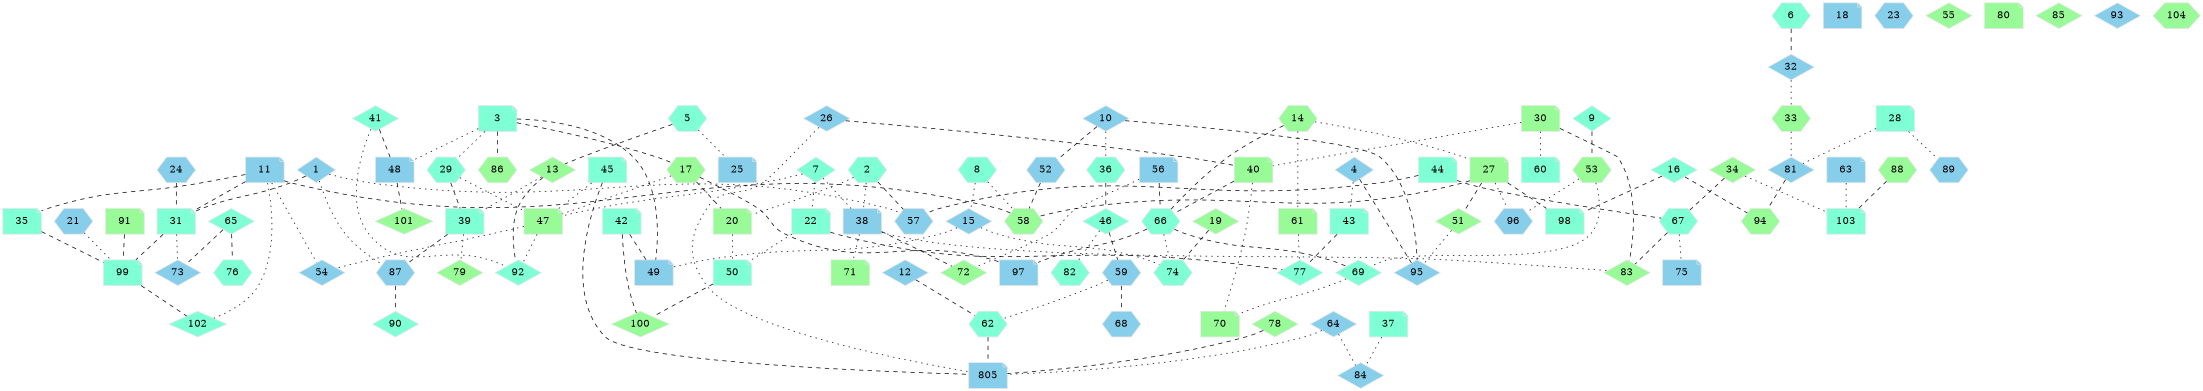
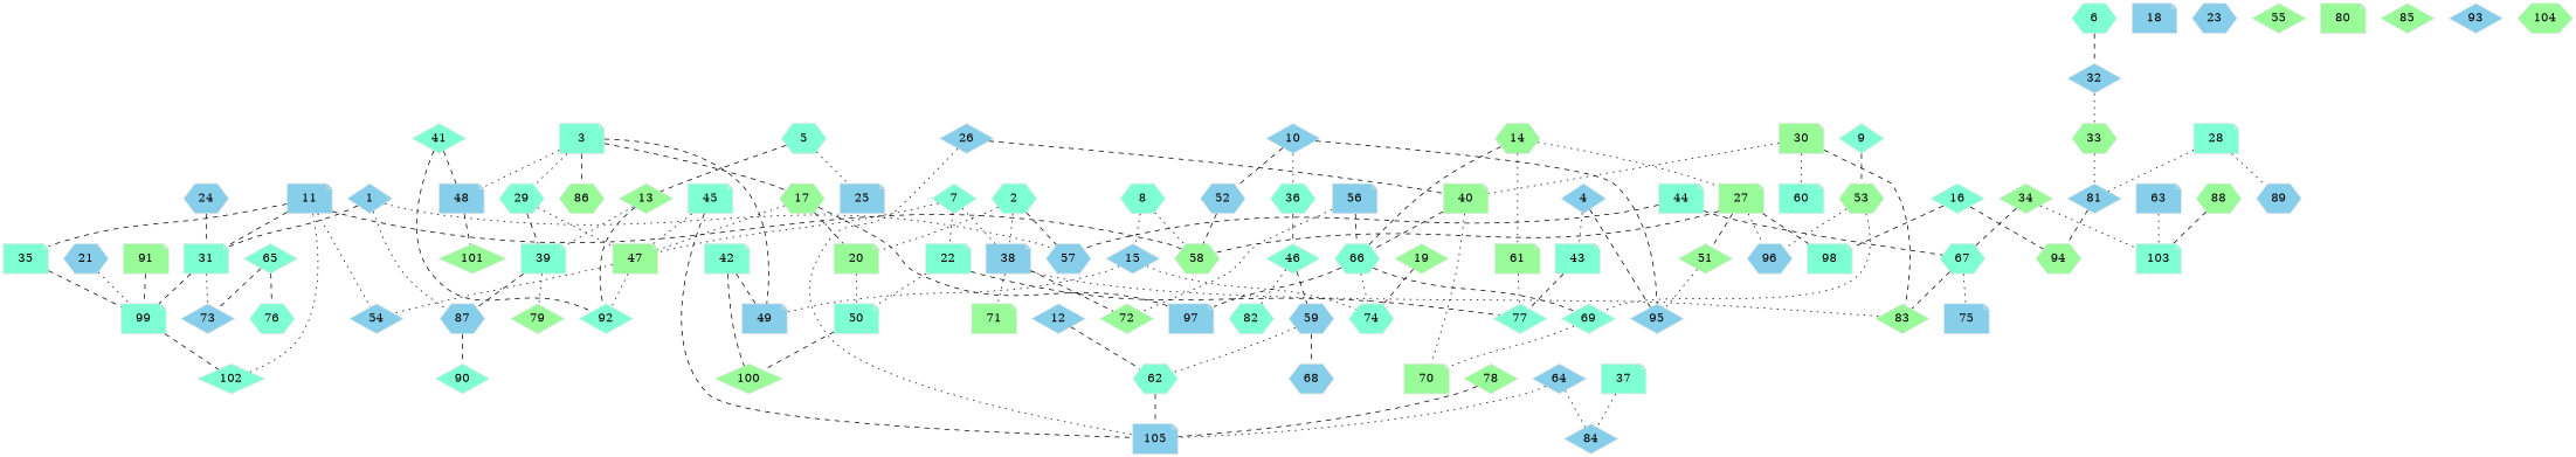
  graph {
    fontname="DejaVu Serif"
    node [color=gray90 fillcolor=aquamarine fontname="DejaVu Serif" shape=diamond style=filled]
    edge [fontname="DejaVu Serif" style=dashed]
    1 [fillcolor=skyblue]
    31 [shape=note]
    57 [fillcolor=skyblue shape=hexagon]
    87 [fillcolor=skyblue shape=hexagon]
    99 [shape=note]
    73 [fillcolor=skyblue]
    90
    2 [shape=hexagon]
    20 [fillcolor=palegreen shape=note]
    38 [fillcolor=skyblue shape=note]
    50 [shape=note]
    83 [fillcolor=palegreen]
    71 [fillcolor=palegreen shape=note]
    72 [fillcolor=palegreen]
    3 [shape=note]
    17 [fillcolor=palegreen shape=hexagon]
    29 [shape=hexagon]
    48 [fillcolor=skyblue shape=note]
    49 [fillcolor=skyblue shape=note]
    86 [fillcolor=palegreen shape=hexagon]
    47 [fillcolor=palegreen shape=note]
    97 [fillcolor=skyblue shape=note]
    39 [shape=note]
    101 [fillcolor=palegreen]
    4 [fillcolor=skyblue]
    43 [shape=note]
    95 [fillcolor=skyblue]
    77
    5 [shape=hexagon]
    13 [fillcolor=palegreen]
    25 [fillcolor=skyblue shape=note]
    92
    6 [shape=hexagon]
    32 [fillcolor=skyblue]
    33 [fillcolor=palegreen shape=hexagon]
    7
    22 [shape=note]
    54 [fillcolor=skyblue]
    8 [shape=hexagon]
    15 [fillcolor=skyblue]
    58 [fillcolor=palegreen shape=hexagon]
    74 [shape=hexagon]
    53 [fillcolor=palegreen shape=hexagon]
    9
    96 [fillcolor=skyblue shape=hexagon]
    69
    10 [fillcolor=skyblue]
    36 [shape=hexagon]
    52 [fillcolor=skyblue shape=hexagon]
    46
    11 [fillcolor=skyblue shape=note]
    35 [shape=note]
    102
    12 [fillcolor=skyblue]
    62 [shape=hexagon]
-   105 [fillcolor=skyblue shape=note label=805]
+   105 [fillcolor=skyblue shape=note]
    79 [fillcolor=palegreen]
    14 [fillcolor=palegreen shape=hexagon]
    27 [fillcolor=palegreen shape=note]
    61 [fillcolor=palegreen shape=note]
    66 [shape=hexagon]
    98 [shape=note]
    51 [fillcolor=palegreen]
    94 [fillcolor=palegreen shape=hexagon]
    16
    18 [fillcolor=skyblue shape=note]
    19 [fillcolor=palegreen]
    100 [fillcolor=palegreen]
    21 [fillcolor=skyblue shape=hexagon]
    23 [fillcolor=skyblue shape=hexagon]
    24 [fillcolor=skyblue shape=hexagon]
    26 [fillcolor=skyblue]
    40 [fillcolor=palegreen shape=note]
    70 [fillcolor=palegreen shape=note]
    28 [shape=note]
    81 [fillcolor=skyblue]
    89 [fillcolor=skyblue shape=hexagon]
    30 [fillcolor=palegreen shape=note]
    60 [shape=note]
    34 [fillcolor=palegreen]
    67 [shape=hexagon]
    103 [shape=note]
    75 [fillcolor=skyblue shape=note]
    59 [fillcolor=skyblue shape=hexagon]
    82 [shape=hexagon]
    37 [shape=note]
    84 [fillcolor=skyblue]
    41
    42 [shape=note]
    44 [shape=note]
    45 [shape=note]
    68 [fillcolor=skyblue shape=hexagon]
    55 [fillcolor=palegreen]
    56 [fillcolor=skyblue shape=note]
    63 [fillcolor=skyblue shape=note]
    64 [fillcolor=skyblue]
    65
    76 [shape=hexagon]
    78 [fillcolor=palegreen]
    80 [fillcolor=palegreen shape=note]
    85 [fillcolor=palegreen]
    88 [fillcolor=palegreen shape=hexagon]
    91 [fillcolor=palegreen shape=note]
    93 [fillcolor=skyblue]
    104 [fillcolor=palegreen shape=hexagon]
    1 -- 31
    1 -- 57 [style=dotted]
    1 -- 87 [style=dotted]
    31 -- 99
    31 -- 73 [style=dotted]
    87 -- 90
    99 -- 102
    2 -- 57
    2 -- 20 [style=dotted]
    2 -- 38 [style=dotted]
    20 -- 50 [style=dotted]
    38 -- 83 [style=dotted]
    38 -- 71 [style=dotted]
    38 -- 72
    50 -- 100
    3 -- 17
    3 -- 29 [style=dotted]
    3 -- 48 [style=dotted]
    3 -- 49
    3 -- 86
    17 -- 20
    17 -- 47 [style=dotted]
    17 -- 97
    29 -- 47 [style=dotted]
    29 -- 39
    48 -- 101
    47 -- 92 [style=dotted]
    47 -- 54 [style=dotted]
    39 -- 87
    39 -- 79 [style=dotted]
    4 -- 43 [style=dotted]
    4 -- 95
    43 -- 77
    5 -- 13
    5 -- 25 [style=dotted]
    13 -- 39 [style=dotted]
    13 -- 92
    6 -- 32
    32 -- 33 [style=dotted]
    33 -- 81 [style=dotted]
    7 -- 38 [style=dotted]
    7 -- 47 [style=dotted]
    7 -- 22 [style=dotted]
    22 -- 50 [style=dotted]
    22 -- 77
    8 -- 15 [style=dotted]
    8 -- 58 [style=dotted]
    15 -- 49 [style=dotted]
    15 -- 74 [style=dotted]
    53 -- 96 [style=dotted]
    53 -- 69 [style=dotted]
    9 -- 53
    69 -- 70 [style=dotted]
    10 -- 95
    10 -- 36 [style=dotted]
    10 -- 52
    36 -- 46
    52 -- 58
    46 -- 59
    46 -- 82 [style=dotted]
    11 -- 31
    11 -- 54 [style=dotted]
    11 -- 58
    11 -- 35
    11 -- 102 [style=dotted]
    35 -- 99
    12 -- 62
    62 -- 105
    14 -- 27 [style=dotted]
    14 -- 61 [style=dotted]
    14 -- 66
    27 -- 58
    27 -- 96 [style=dotted]
    27 -- 98
    27 -- 51
    61 -- 77 [style=dotted]
    66 -- 97
    66 -- 74 [style=dotted]
    66 -- 69
    51 -- 95 [style=dotted]
    16 -- 98
    16 -- 94
    19 -- 74
    21 -- 99 [style=dotted]
    24 -- 31
    26 -- 105 [style=dotted]
    26 -- 40
    40 -- 66
    40 -- 70 [style=dotted]
    28 -- 81 [style=dotted]
    28 -- 89 [style=dotted]
    81 -- 94
    30 -- 83
    30 -- 40 [style=dotted]
    30 -- 60 [style=dotted]
    34 -- 67
    34 -- 103 [style=dotted]
    67 -- 83
    67 -- 75 [style=dotted]
    59 -- 62 [style=dotted]
    59 -- 68
    37 -- 84 [style=dotted]
    41 -- 48
-   41 -- 92 [style=dotted]
+   41 -- 92
    42 -- 49
    42 -- 100
    44 -- 57
    44 -- 67
    45 -- 47 [style=dotted]
    45 -- 105
    56 -- 72 [style=dotted]
    56 -- 66
    63 -- 103 [style=dotted]
    64 -- 105 [style=dotted]
    64 -- 84 [style=dotted]
    65 -- 73
    65 -- 76
    78 -- 105
    88 -- 103
    91 -- 99
  }
